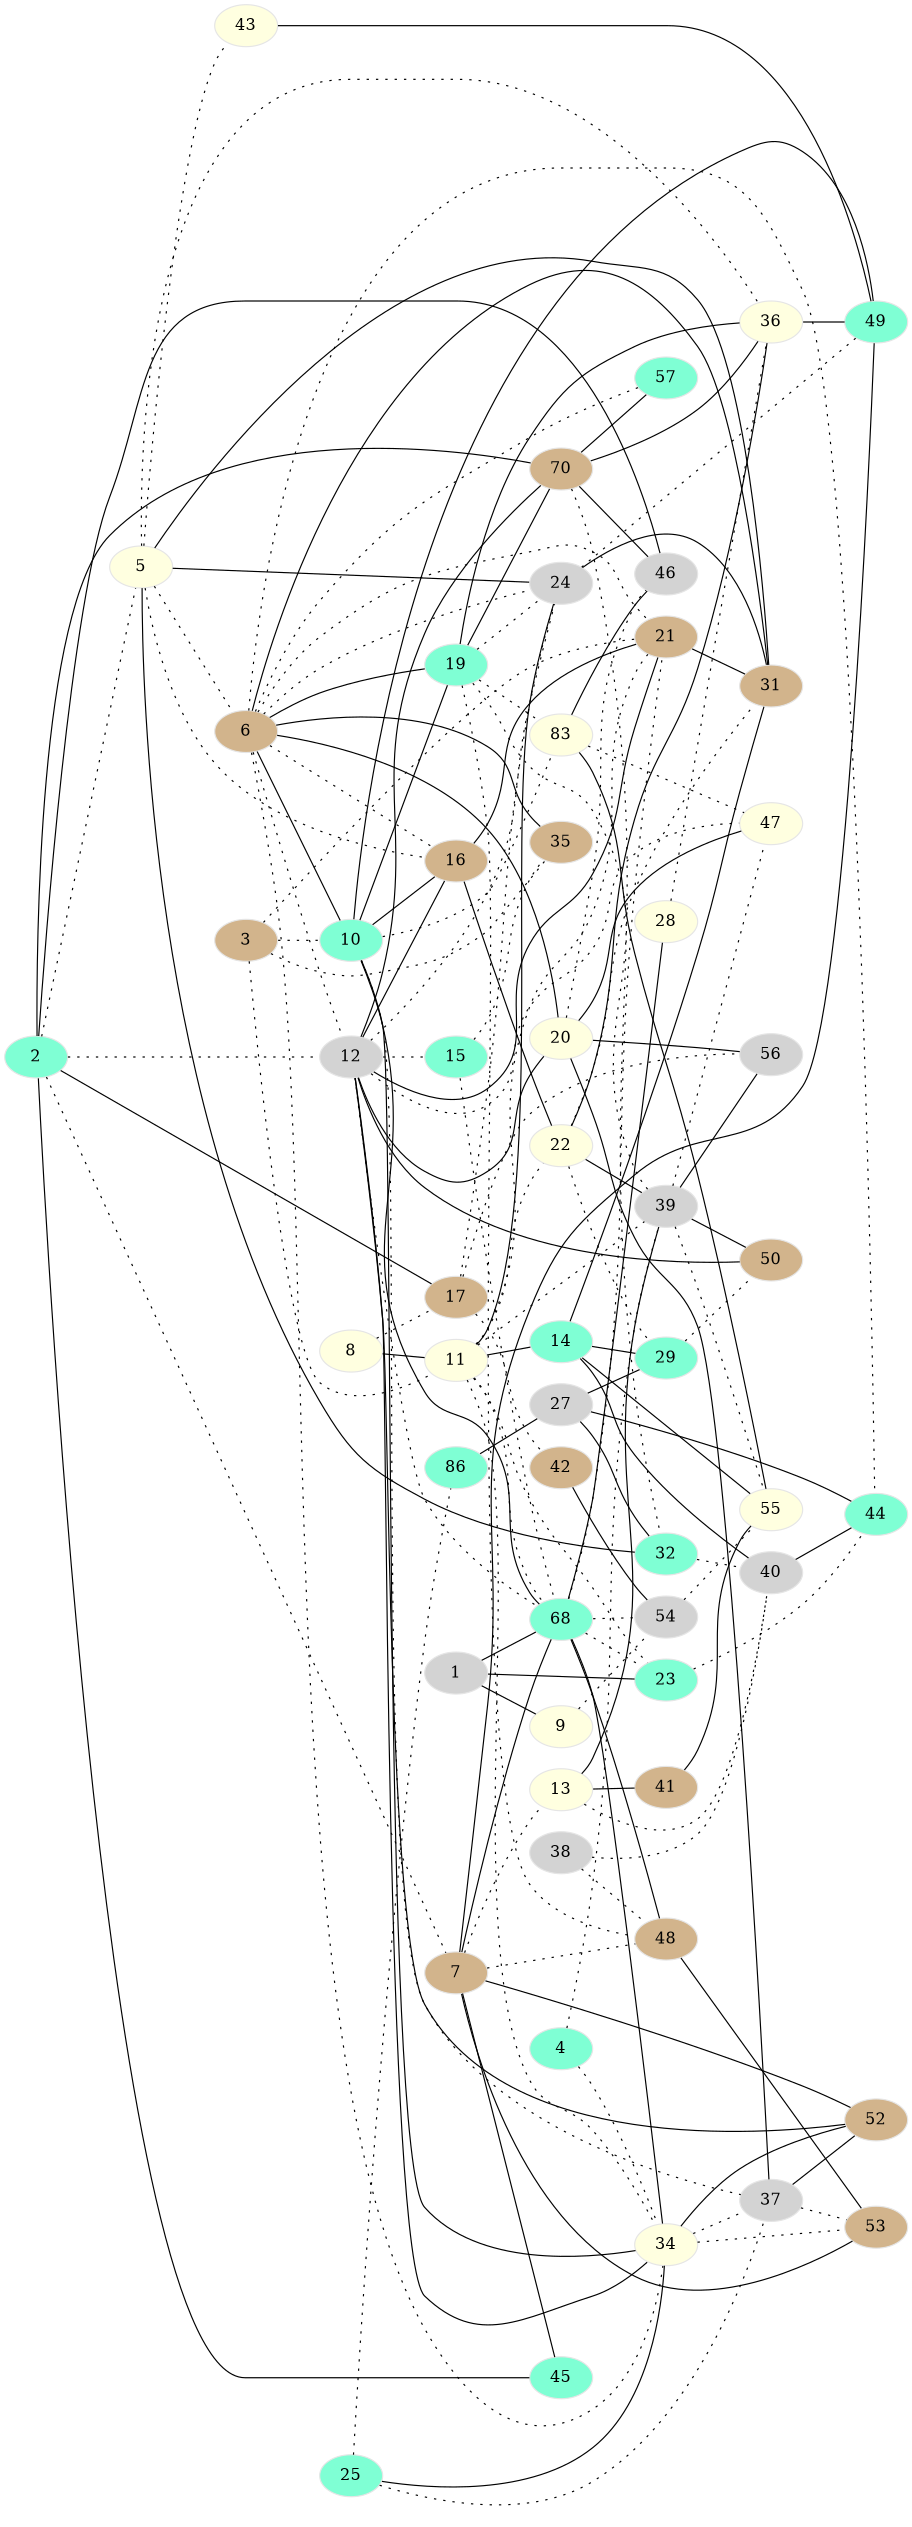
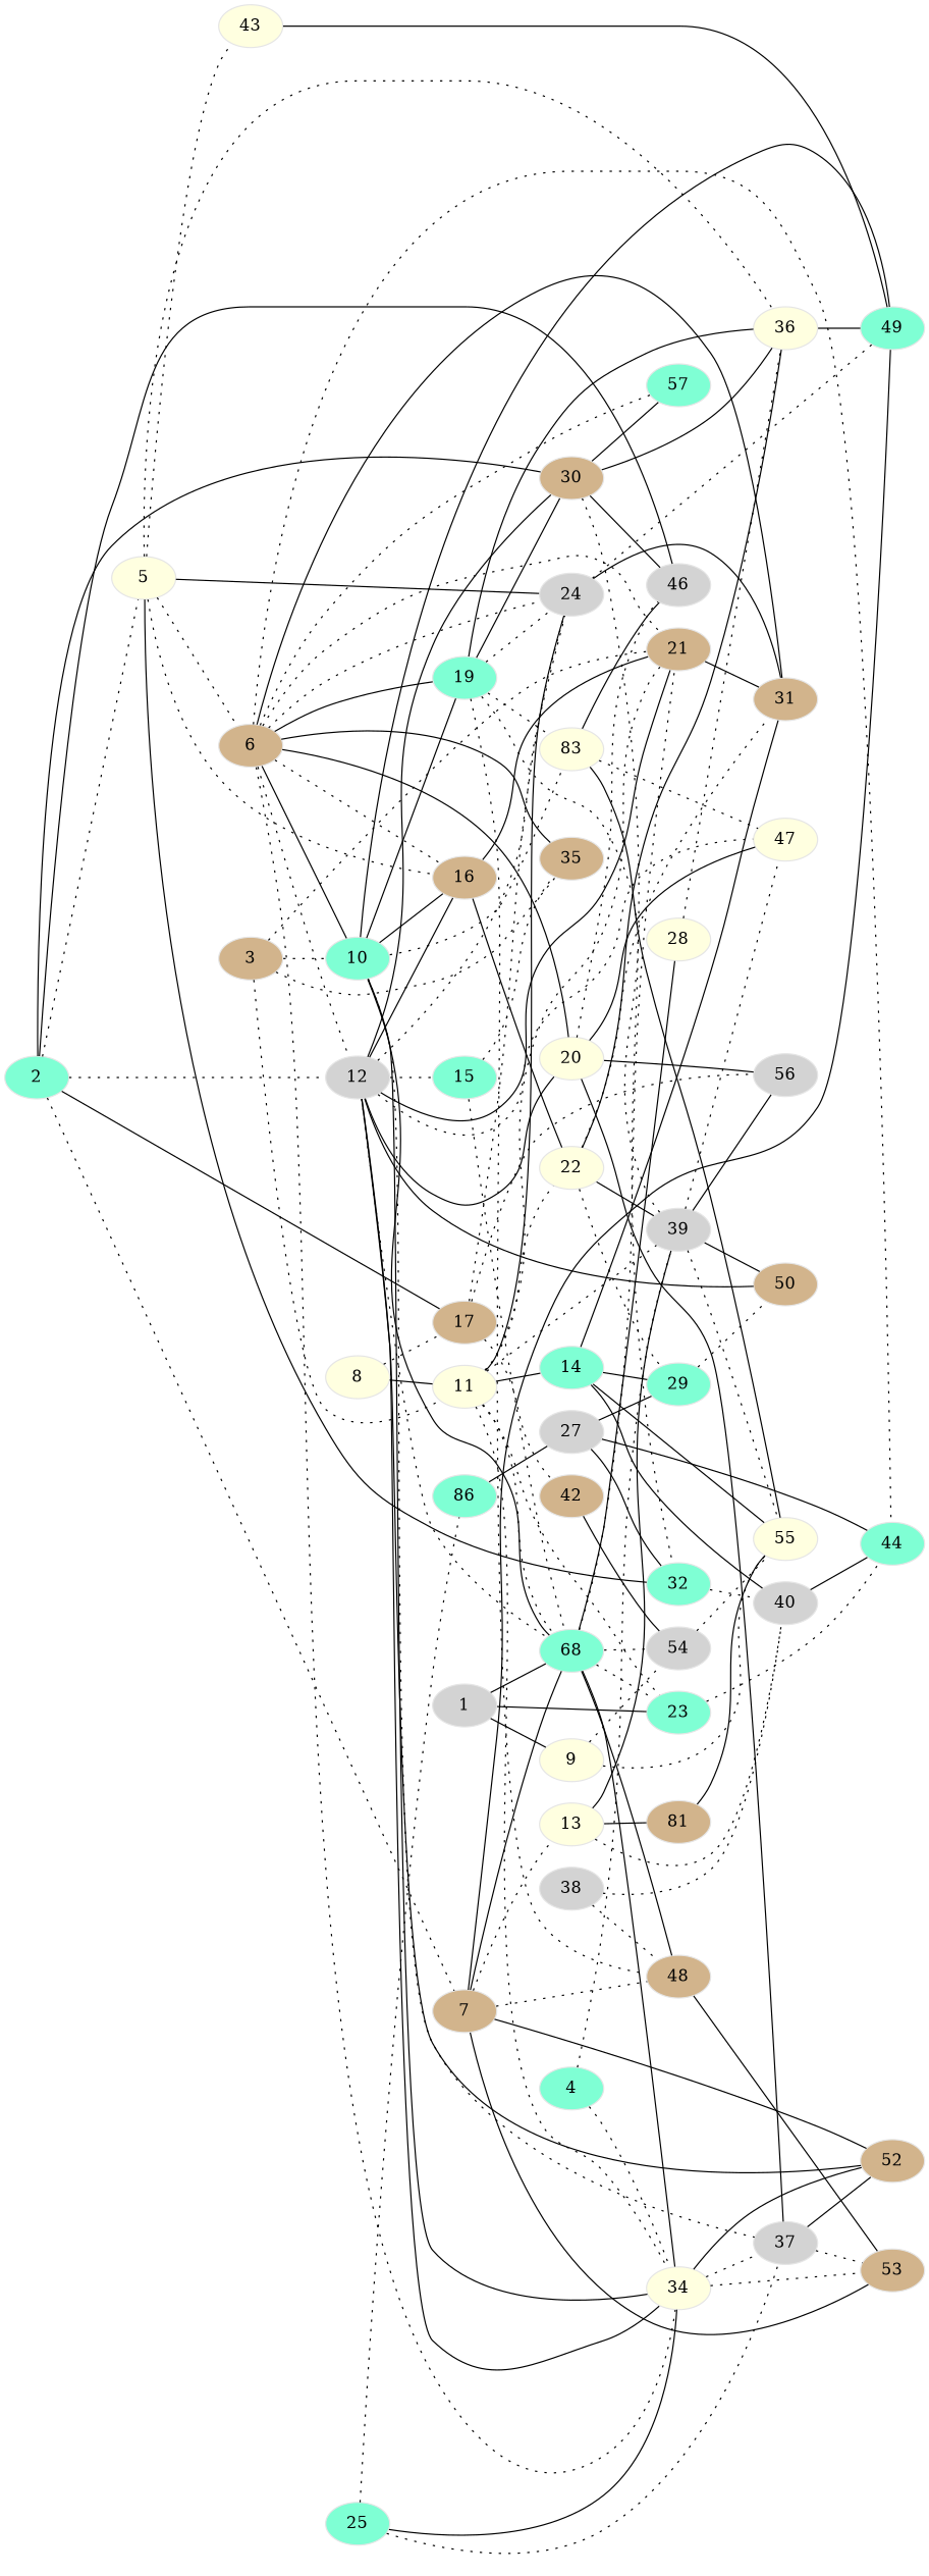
  graph {
    rankdir=LR
    node [color=gray90 fillcolor=aquamarine style=filled]
    edge [style=solid weight=1.0]
    1 [fillcolor=lightgrey]
    9 [fillcolor=lightyellow]
    n3 [label=68]
    23
    54 [fillcolor=lightgrey]
    55 [fillcolor=lightyellow]
    21 [fillcolor=tan]
    34 [fillcolor=lightyellow]
    48 [fillcolor=tan]
    28 [fillcolor=lightyellow]
    44
    2
    5 [fillcolor=lightyellow]
    7 [fillcolor=tan]
    12 [fillcolor=lightgrey]
    17 [fillcolor=tan]
-   30 [fillcolor=tan label=70]
-   45
+   30 [fillcolor=tan]
    46 [fillcolor=lightgrey]
    6 [fillcolor=tan]
    16 [fillcolor=tan]
    24 [fillcolor=lightgrey]
    31 [fillcolor=tan]
    32
    36 [fillcolor=lightyellow]
    43 [fillcolor=lightyellow]
    13 [fillcolor=lightyellow]
    49
    52 [fillcolor=tan]
    53 [fillcolor=tan]
    20 [fillcolor=lightyellow]
    15
    50 [fillcolor=tan]
    47 [fillcolor=lightyellow]
    56 [fillcolor=lightgrey]
    42 [fillcolor=tan]
    57
    10
    3 [fillcolor=tan]
    11 [fillcolor=lightyellow]
    35 [fillcolor=tan]
    19
    n43 [fillcolor=lightyellow label=83]
    37 [fillcolor=lightgrey]
    39 [fillcolor=lightgrey]
    14
    22 [fillcolor=lightyellow]
    4
    40 [fillcolor=lightgrey]
-   41 [fillcolor=tan]
+   41 [fillcolor=tan label=81]
    8 [fillcolor=lightyellow]
    29
    25
    n54 [label=86]
    27 [fillcolor=lightgrey]
    38 [fillcolor=lightgrey]
    1 -- 9
    1 -- n3
    1 -- 23
    9 -- 54 [style=dotted]
+   9 -- 55 [style=dotted]
    n3 -- 23 [style=dotted]
    n3 -- 54 [style=dotted]
    n3 -- 21 [style=dotted]
    n3 -- 34
    n3 -- 48
    n3 -- 28
    23 -- 44 [style=dotted]
    54 -- 55 [style=dotted]
    21 -- 31
    34 -- 52
    34 -- 53 [style=dotted]
    34 -- 37 [style=dotted]
    48 -- 53
    28 -- 36 [style=dotted]
    2 -- 5 [style=dotted]
    2 -- 7 [style=dotted]
    2 -- 12 [style=dotted]
    2 -- 17
    2 -- 30
-   2 -- 45
    2 -- 46
    5 -- 6 [style=dotted]
    5 -- 16 [style=dotted]
    5 -- 24
-   5 -- 31
    5 -- 32
    5 -- 36 [style=dotted weight=2.0]
    5 -- 43 [style=dotted]
    7 -- n3
    7 -- 48 [style=dotted]
-   7 -- 45
    7 -- 13 [style=dotted]
    7 -- 49
    7 -- 52
    7 -- 53
    12 -- n3 [style=dotted]
    12 -- 21
    12 -- 34
    12 -- 30
    12 -- 16
    12 -- 24 [style=dotted]
    12 -- 52
    12 -- 20 [weight=2.0]
    12 -- 15 [style=dotted]
    12 -- 50
    12 -- 47 [style=dotted]
    17 -- 24 [style=dotted]
    17 -- 56 [style=dotted]
    17 -- 42 [style=dotted]
    30 -- 46
    30 -- 32 [style=dotted]
    30 -- 36
    30 -- 57
    6 -- 21 [style=dotted]
    6 -- 34 [style=dotted]
    6 -- 44 [style=dotted]
    6 -- 12 [style=dotted weight=5.0]
    6 -- 16 [style=dotted]
    6 -- 24 [style=dotted]
    6 -- 31
    6 -- 20
    6 -- 57 [style=dotted]
    6 -- 10
    6 -- 35
    6 -- 19 [weight=2.0]
    16 -- 21
    16 -- 22
    24 -- 31
    24 -- 49 [style=dotted]
    32 -- 40 [style=dotted]
    36 -- 49
    43 -- 49
    13 -- 39
    13 -- 40 [style=dotted]
    13 -- 41
    20 -- 46 [style=dotted]
    20 -- 47
    20 -- 56
    20 -- 37
    15 -- n3 [style=dotted]
    15 -- 35 [style=dotted]
    42 -- 54
    10 -- n3 [weight=2.0]
    10 -- 34
    10 -- 16
    10 -- 49
    10 -- 19
    10 -- n43 [style=dotted]
    10 -- 37 [style=dotted]
    3 -- 21 [style=dotted weight=2.0]
    3 -- 10 [style=dotted]
    3 -- 11 [style=dotted]
    3 -- 35 [style=dotted]
    11 -- n3 [style=dotted]
    11 -- 23 [style=dotted]
    11 -- 21 [style=dotted]
    11 -- 34 [style=dotted]
    11 -- 24 [weight=2.0]
    11 -- 39 [style=dotted]
    11 -- 14
    11 -- 22 [style=dotted]
    19 -- 48 [style=dotted]
    19 -- 30
    19 -- 24 [style=dotted]
    19 -- 36
    19 -- n43 [style=dotted]
    19 -- 39 [style=dotted]
    n43 -- 55
    n43 -- 46 [weight=2.0]
    n43 -- 47 [style=dotted weight=2.0]
    37 -- 52
    37 -- 53 [style=dotted]
    39 -- 55 [style=dotted]
    39 -- 50
    39 -- 47 [style=dotted]
    39 -- 56
    14 -- 55
    14 -- 31 [weight=2.0]
    14 -- 40
    14 -- 29
    22 -- 31 [style=dotted weight=2.0]
    22 -- 36
    22 -- 39
    22 -- 29 [style=dotted]
    4 -- 34 [style=dotted]
    4 -- 39 [style=dotted]
    40 -- 44
    41 -- 55
    8 -- 17 [style=dotted]
    8 -- 11
    29 -- 50 [style=dotted]
    25 -- 34
    25 -- 37 [style=dotted]
    25 -- n54 [style=dotted]
    n54 -- 27
    27 -- 44
    27 -- 32
    27 -- 29
    38 -- 48 [style=dotted]
    38 -- 40 [style=dotted]
  }
